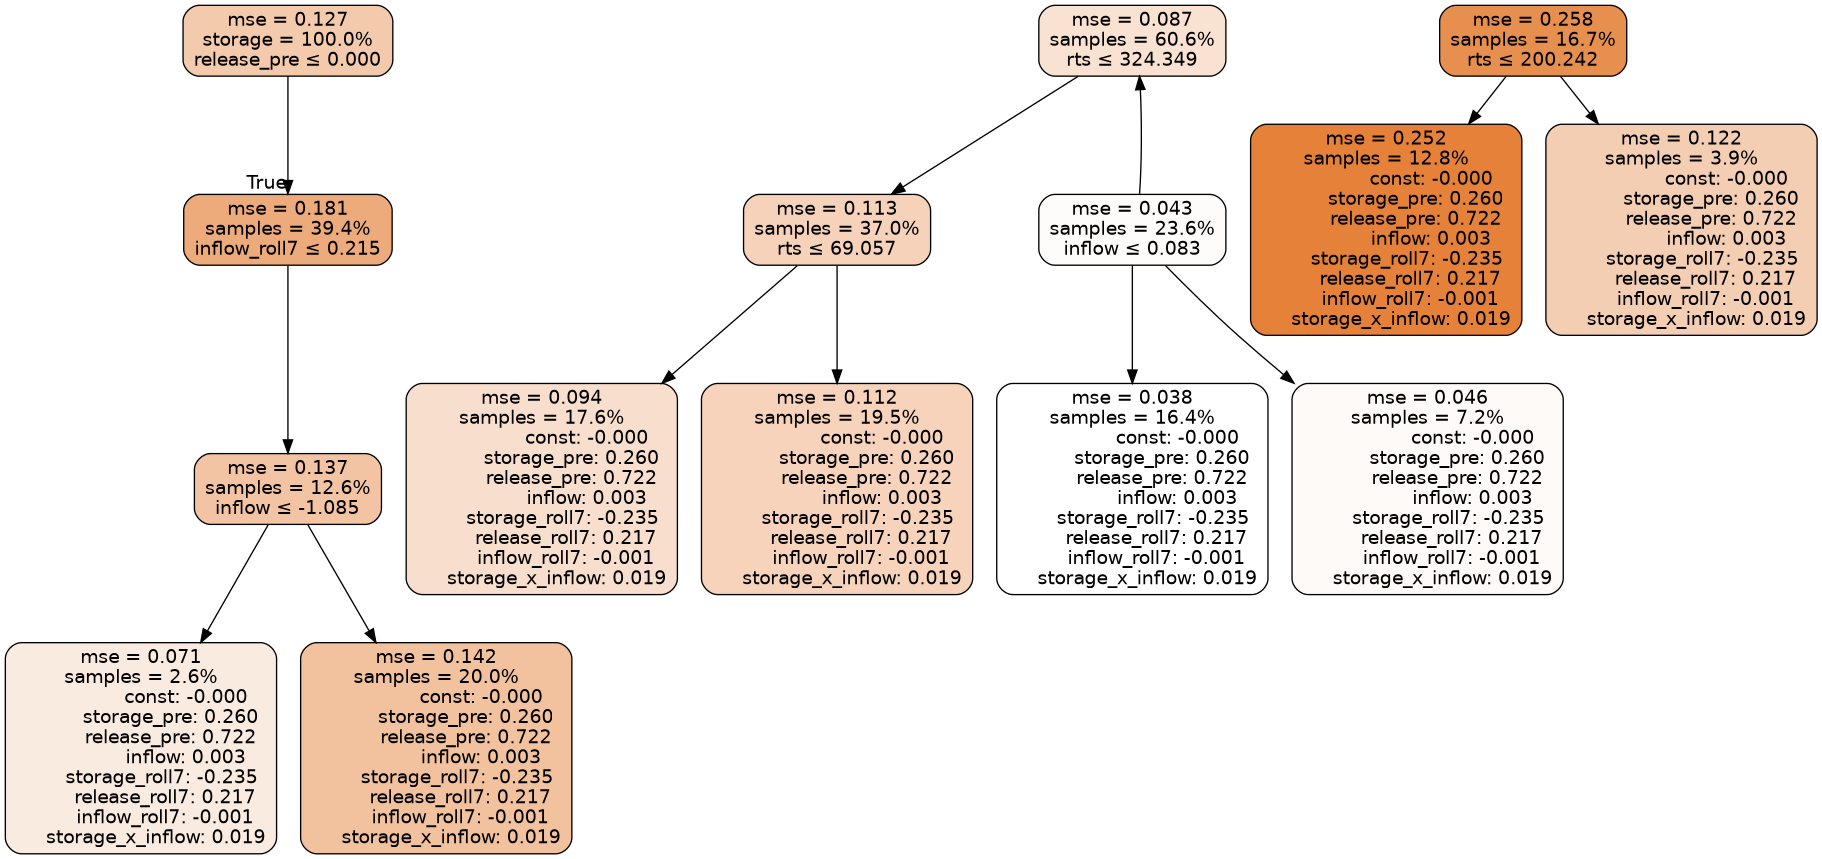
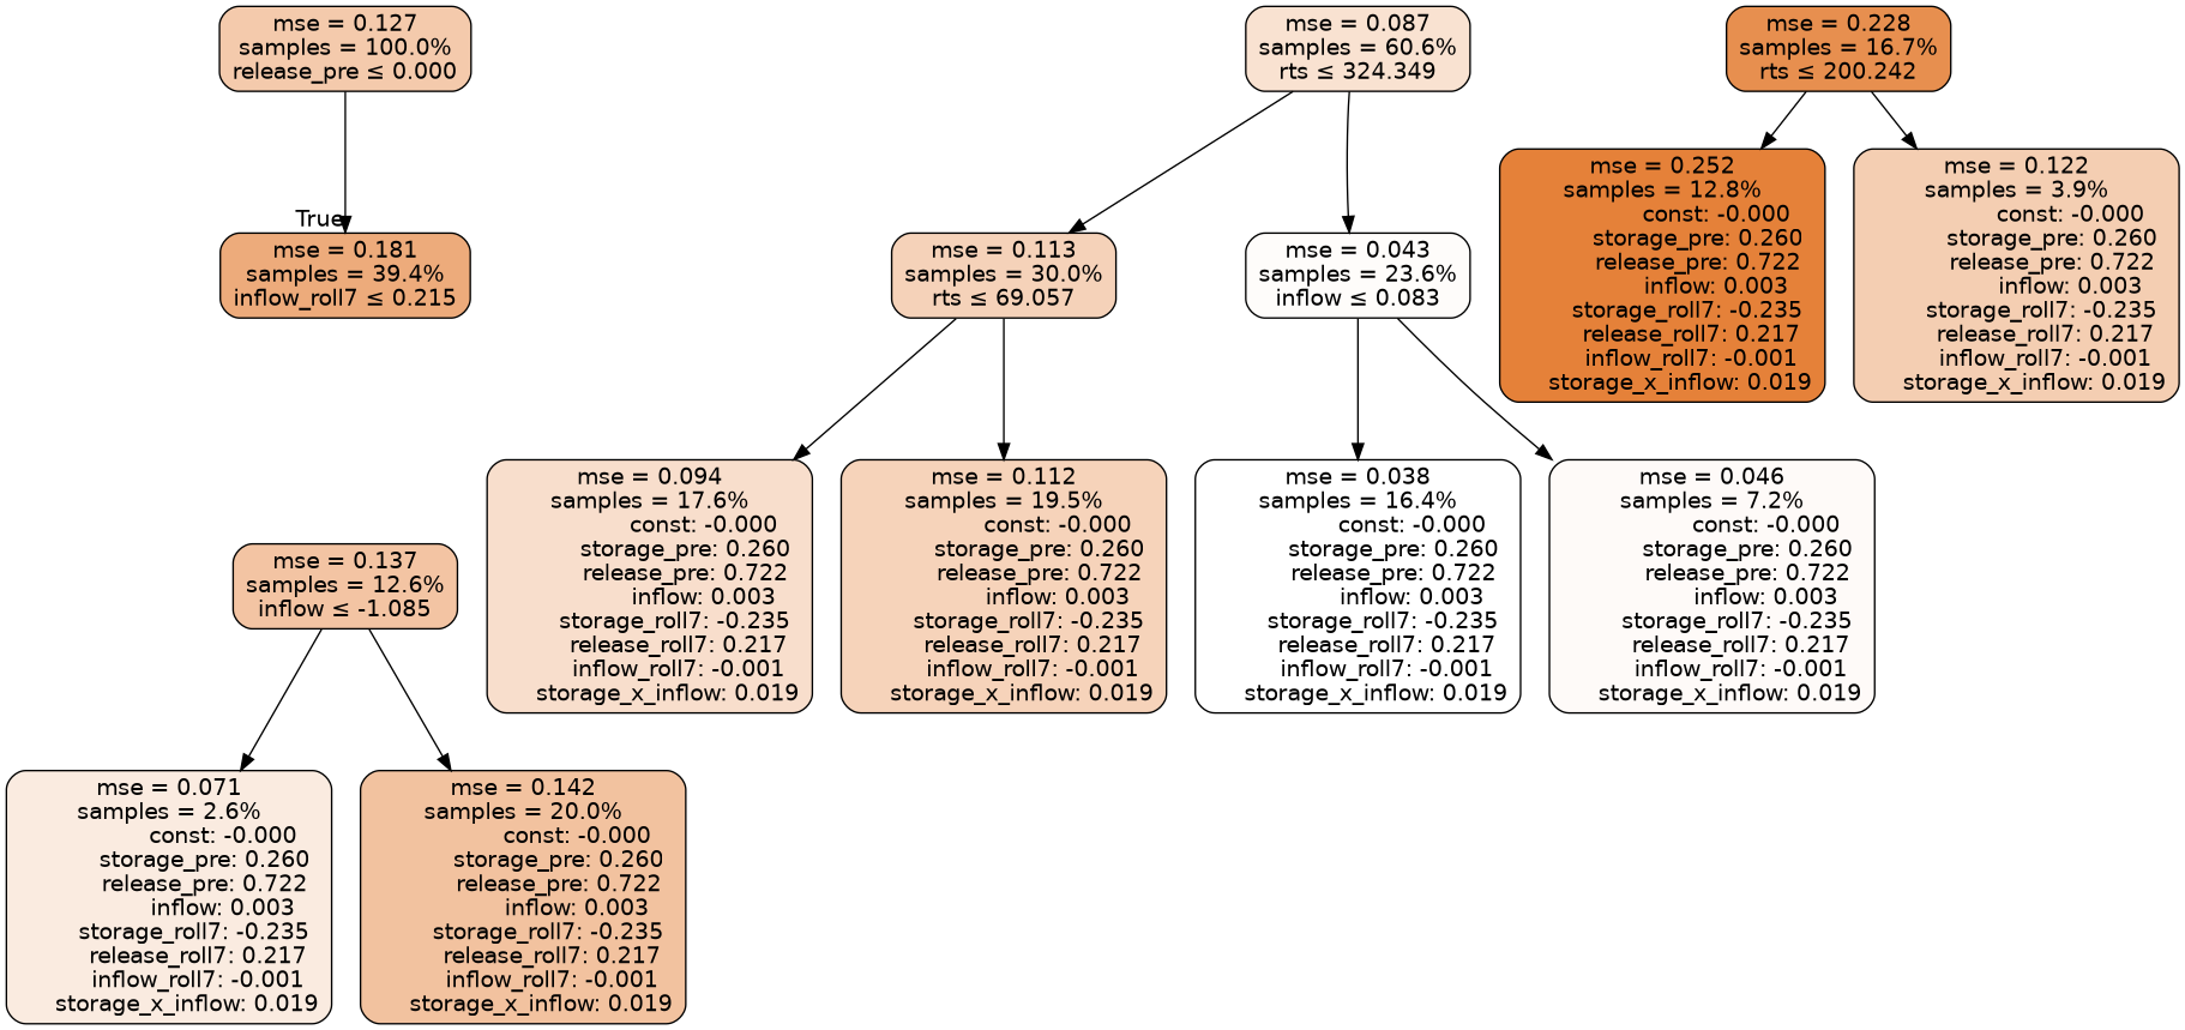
  digraph {
    node [color=black fontname=helvetica shape=rectangle style="filled, rounded"]
    edge [fontname=helvetica]
-   n1 [fillcolor="#f4caac" label="mse = 0.127\nstorage = 100.0%\nrelease_pre &le; 0.000"]
+   n1 [fillcolor="#f4caac" label="mse = 0.127\nsamples = 100.0%\nrelease_pre &le; 0.000"]
    n2 [fillcolor="#edab7b" label="mse = 0.181\nsamples = 39.4%\ninflow_roll7 &le; 0.215"]
    n3 [fillcolor="#f9e2d1" label="mse = 0.087\nsamples = 60.6%\nrts &le; 324.349"]
-   n4 [fillcolor="#f5d2b9" label="mse = 0.113\nsamples = 37.0%\nrts &le; 69.057"]
+   n4 [fillcolor="#f5d2b9" label="mse = 0.113\nsamples = 30.0%\nrts &le; 69.057"]
    n5 [fillcolor="#fefcfa" label="mse = 0.043\nsamples = 23.6%\ninflow &le; 0.083"]
    n6 [fillcolor="#f3c4a3" label="mse = 0.137\nsamples = 12.6%\ninflow &le; -1.085"]
    n7 [fillcolor="#f8decc" label="mse = 0.094\nsamples = 17.6%\n               const: -0.000\n          storage_pre: 0.260\n          release_pre: 0.722\n               inflow: 0.003\n       storage_roll7: -0.235\n        release_roll7: 0.217\n        inflow_roll7: -0.001\n     storage_x_inflow: 0.019"]
    n8 [fillcolor="#f6d3ba" label="mse = 0.112\nsamples = 19.5%\n               const: -0.000\n          storage_pre: 0.260\n          release_pre: 0.722\n               inflow: 0.003\n       storage_roll7: -0.235\n        release_roll7: 0.217\n        inflow_roll7: -0.001\n     storage_x_inflow: 0.019"]
    n9 [fillcolor="#ffffff" label="mse = 0.038\nsamples = 16.4%\n               const: -0.000\n          storage_pre: 0.260\n          release_pre: 0.722\n               inflow: 0.003\n       storage_roll7: -0.235\n        release_roll7: 0.217\n        inflow_roll7: -0.001\n     storage_x_inflow: 0.019"]
    n10 [fillcolor="#fefaf8" label="mse = 0.046\nsamples = 7.2%\n               const: -0.000\n          storage_pre: 0.260\n          release_pre: 0.722\n               inflow: 0.003\n       storage_roll7: -0.235\n        release_roll7: 0.217\n        inflow_roll7: -0.001\n     storage_x_inflow: 0.019"]
    n11 [fillcolor="#faebe0" label="mse = 0.071\nsamples = 2.6%\n               const: -0.000\n          storage_pre: 0.260\n          release_pre: 0.722\n               inflow: 0.003\n       storage_roll7: -0.235\n        release_roll7: 0.217\n        inflow_roll7: -0.001\n     storage_x_inflow: 0.019"]
    n12 [fillcolor="#f2c29f" label="mse = 0.142\nsamples = 20.0%\n               const: -0.000\n          storage_pre: 0.260\n          release_pre: 0.722\n               inflow: 0.003\n       storage_roll7: -0.235\n        release_roll7: 0.217\n        inflow_roll7: -0.001\n     storage_x_inflow: 0.019"]
-   n13 [fillcolor="#e78f4f" label="mse = 0.258\nsamples = 16.7%\nrts &le; 200.242"]
+   n13 [fillcolor="#e78f4f" label="mse = 0.228\nsamples = 16.7%\nrts &le; 200.242"]
    n14 [fillcolor="#e58139" label="mse = 0.252\nsamples = 12.8%\n               const: -0.000\n          storage_pre: 0.260\n          release_pre: 0.722\n               inflow: 0.003\n       storage_roll7: -0.235\n        release_roll7: 0.217\n        inflow_roll7: -0.001\n     storage_x_inflow: 0.019"]
    n15 [fillcolor="#f4ceb2" label="mse = 0.122\nsamples = 3.9%\n               const: -0.000\n          storage_pre: 0.260\n          release_pre: 0.722\n               inflow: 0.003\n       storage_roll7: -0.235\n        release_roll7: 0.217\n        inflow_roll7: -0.001\n     storage_x_inflow: 0.019"]
    n1 -> n2 [headlabel=True labelangle=-45 labeldistance=2.5]
-   n2 -> n6
    n3 -> n4
-   n5 -> n3
+   n3 -> n5
    n4 -> n7
    n4 -> n8
    n5 -> n9
    n5 -> n10
    n6 -> n11
    n6 -> n12
    n13 -> n14
    n13 -> n15
  }
